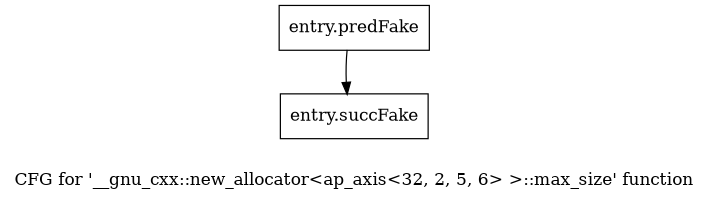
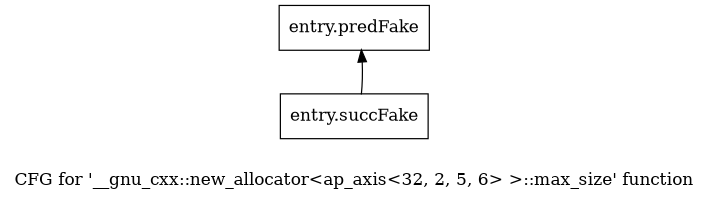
  digraph {
    label="CFG for '__gnu_cxx::new_allocator\<ap_axis\<32, 2, 5, 6\> \>::max_size' function"
    node [shape=record]
    n1 [label="{entry.predFake}"]
    n2 [filename="/proj/xbuilds/2019.2_0801_1/installs/lin64/Vivado/HEAD/tps/lnx64/gcc-6.2.0/lib/gcc/x86_64-pc-linux-gnu/6.2.0/../../../../include/c++/6.2.0/ext/new_allocator.h" label="{entry.succFake}" linenumber=114]
-   n1 -> n2 [filename="/proj/xbuilds/2019.2_0801_1/installs/lin64/Vivado/HEAD/tps/lnx64/gcc-6.2.0/lib/gcc/x86_64-pc-linux-gnu/6.2.0/../../../../include/c++/6.2.0/ext/new_allocator.h"]
+   n2 -> n1 [filename="/proj/xbuilds/2019.2_0801_1/installs/lin64/Vivado/HEAD/tps/lnx64/gcc-6.2.0/lib/gcc/x86_64-pc-linux-gnu/6.2.0/../../../../include/c++/6.2.0/ext/new_allocator.h"]
  }
